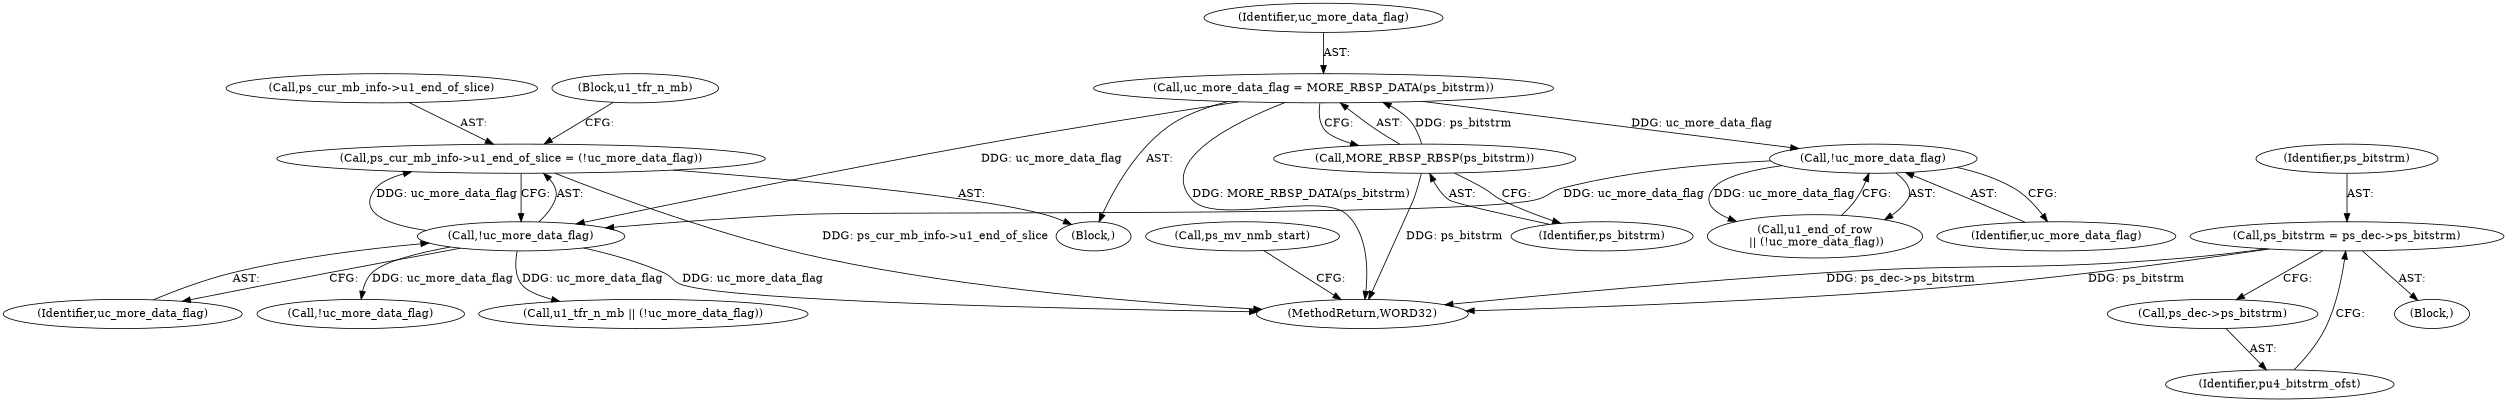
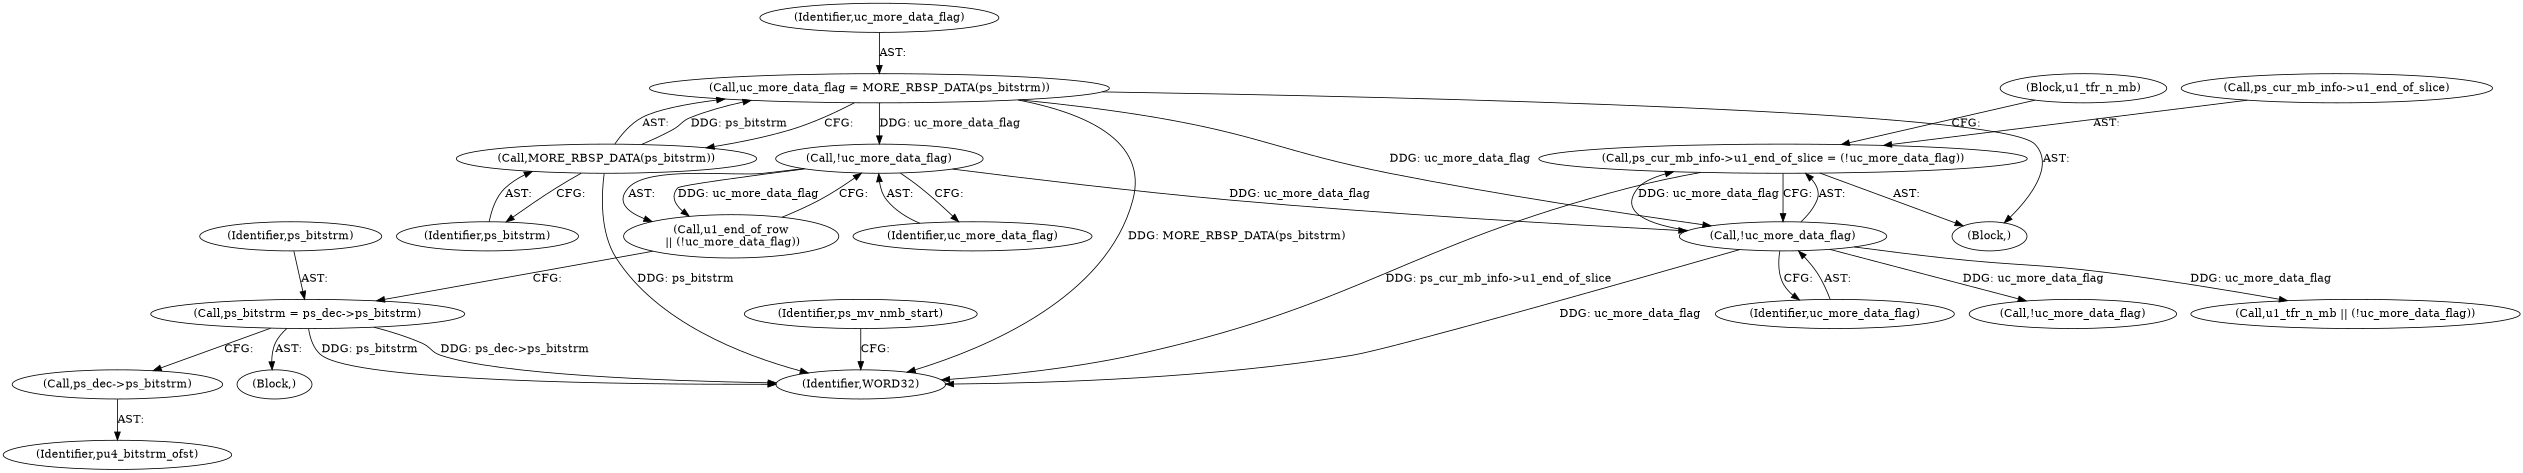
  digraph {
    n1 [label="(Call,ps_cur_mb_info->u1_end_of_slice = (!uc_more_data_flag))"]
    n2 [label="(Call,!uc_more_data_flag)"]
-   n3 [label="(MethodReturn,WORD32)"]
+   n3 [label="(Identifier,WORD32)"]
    n4 [label="(Block,)"]
    n5 [label="(Identifier,uc_more_data_flag)"]
    n6 [label="(Call,!uc_more_data_flag)"]
    n7 [label="(Call,u1_tfr_n_mb || (!uc_more_data_flag))"]
    n8 [label="(Call,!uc_more_data_flag)"]
    n9 [label="(Call,u1_end_of_row\n || (!uc_more_data_flag))"]
    n10 [label="(Identifier,uc_more_data_flag)"]
    n11 [label="(Call,uc_more_data_flag = MORE_RBSP_DATA(ps_bitstrm))"]
-   n12 [label="(Call,MORE_RBSP_RBSP(ps_bitstrm))"]
+   n12 [label="(Call,MORE_RBSP_DATA(ps_bitstrm))"]
    n13 [label="(Identifier,ps_bitstrm)"]
    n14 [label="(Call,ps_bitstrm = ps_dec->ps_bitstrm)"]
    n15 [label="(Call,ps_dec->ps_bitstrm)"]
    n16 [label="(Block,)"]
    n17 [label="(Identifier,pu4_bitstrm_ofst)"]
    n18 [label="(Identifier,ps_bitstrm)"]
    n19 [label="(Identifier,uc_more_data_flag)"]
    n20 [label="(Call,ps_cur_mb_info->u1_end_of_slice)"]
-   n21 [label="(Call,ps_mv_nmb_start)"]
+   n21 [label="(Identifier,ps_mv_nmb_start)"]
    n22 [label="(Block,u1_tfr_n_mb)"]
    n1 -> n2 [label="CFG: "]
    n1 -> n3 [label="DDG: ps_cur_mb_info->u1_end_of_slice"]
    n1 -> n4 [label="AST: "]
    n2 -> n1 [label="AST: "]
    n2 -> n1 [label="DDG: uc_more_data_flag"]
    n2 -> n3 [label="DDG: uc_more_data_flag"]
    n2 -> n5 [label="CFG: "]
    n2 -> n6 [label="DDG: uc_more_data_flag"]
    n2 -> n7 [label="DDG: uc_more_data_flag"]
    n5 -> n2 [label="AST: "]
    n8 -> n2 [label="DDG: uc_more_data_flag"]
    n8 -> n9 [label="AST: "]
    n8 -> n9 [label="DDG: uc_more_data_flag"]
    n8 -> n10 [label="CFG: "]
    n9 -> n8 [label="CFG: "]
    n10 -> n8 [label="AST: "]
    n11 -> n2 [label="DDG: uc_more_data_flag"]
    n11 -> n3 [label="DDG: MORE_RBSP_DATA(ps_bitstrm)"]
    n11 -> n4 [label="AST: "]
    n11 -> n8 [label="DDG: uc_more_data_flag"]
    n11 -> n12 [label="CFG: "]
    n12 -> n3 [label="DDG: ps_bitstrm"]
    n12 -> n11 [label="AST: "]
    n12 -> n11 [label="DDG: ps_bitstrm"]
    n12 -> n13 [label="CFG: "]
    n13 -> n12 [label="AST: "]
    n14 -> n3 [label="DDG: ps_dec->ps_bitstrm"]
    n14 -> n3 [label="DDG: ps_bitstrm"]
    n14 -> n15 [label="CFG: "]
    n14 -> n16 [label="AST: "]
    n15 -> n17 [label="AST: "]
-   n17 -> n14 [label="CFG: "]
+   n9 -> n14 [label="CFG: "]
    n18 -> n14 [label="AST: "]
    n19 -> n11 [label="AST: "]
    n20 -> n1 [label="AST: "]
    n21 -> n3 [label="CFG: "]
    n22 -> n1 [label="CFG: "]
  }
